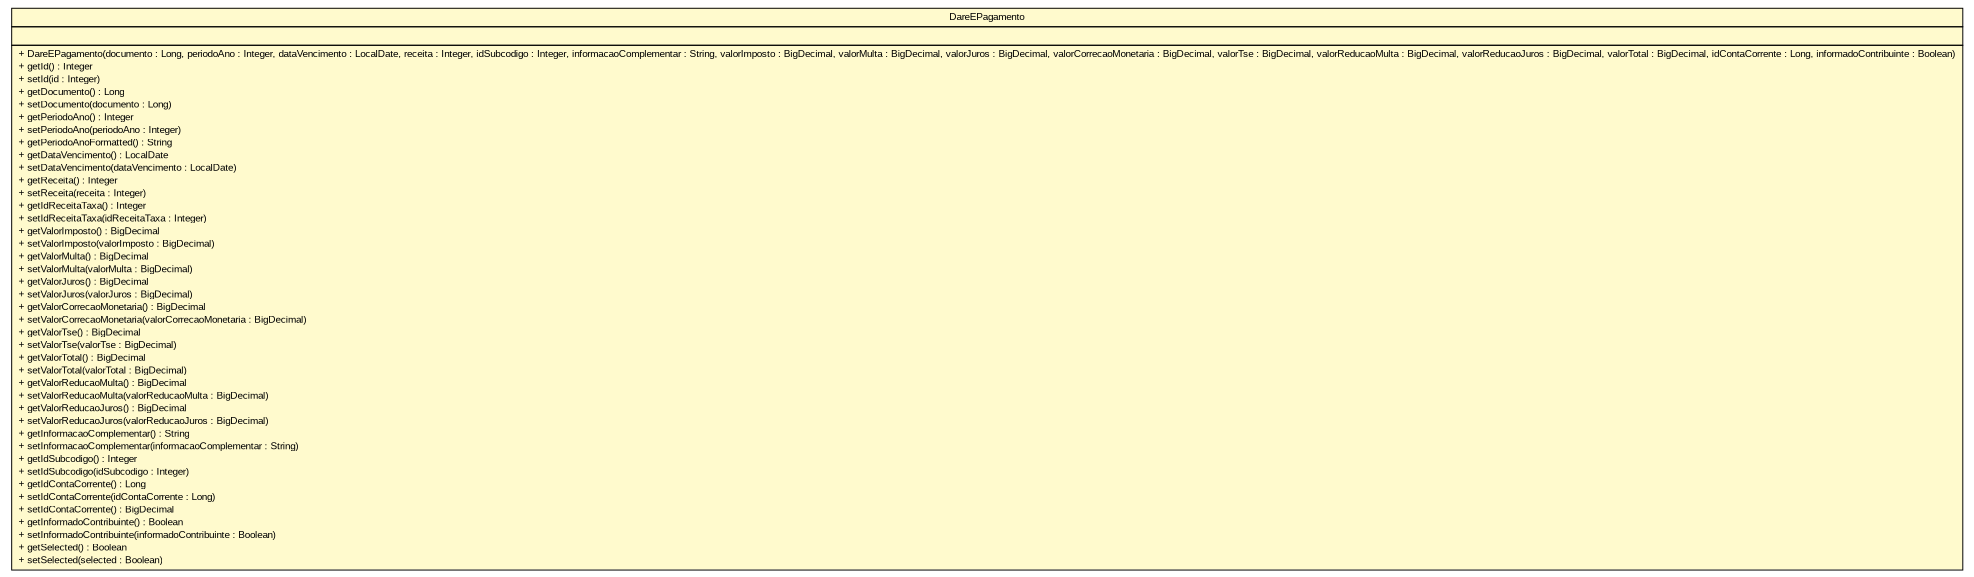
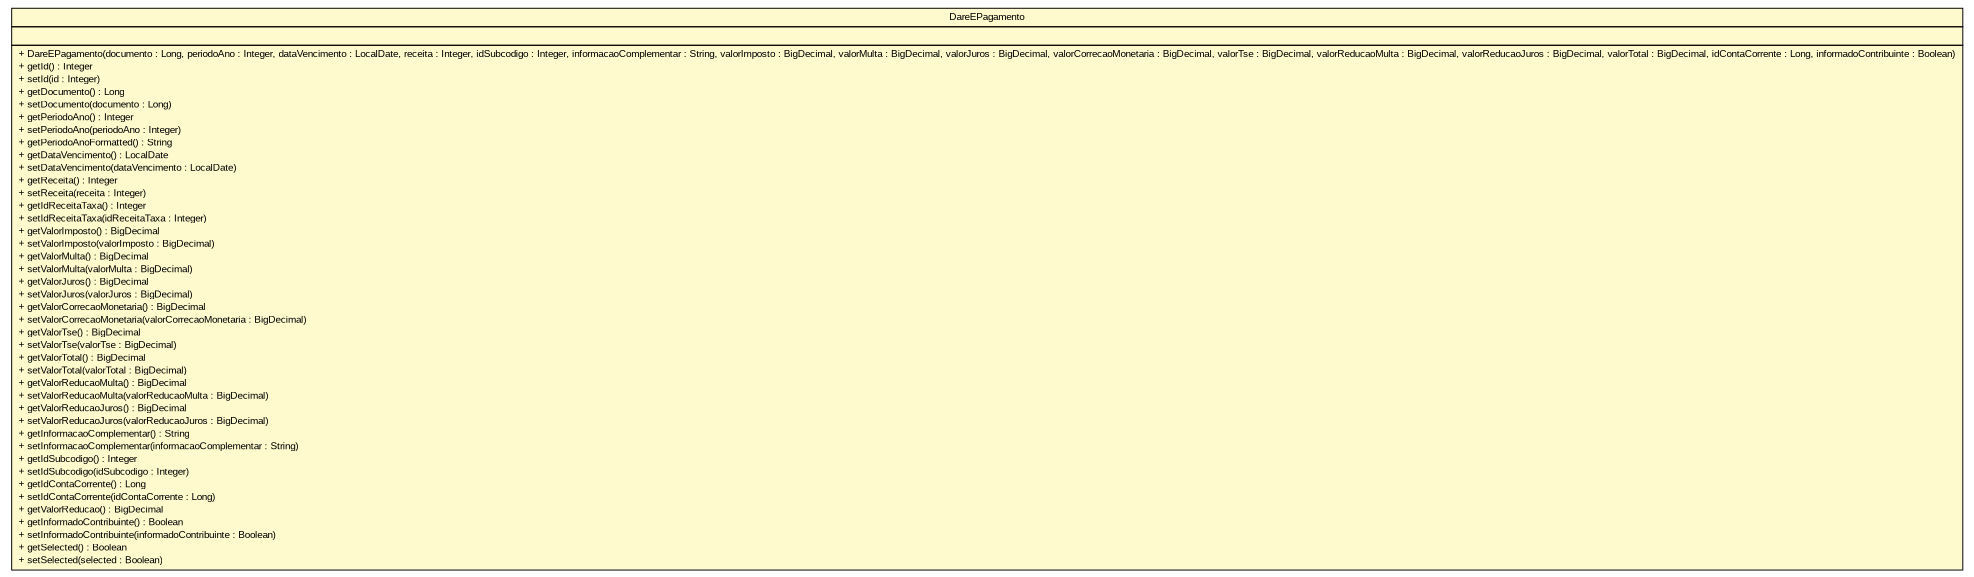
  digraph {
    nodesep=0.25
    ranksep=0.5
-   n1 [fontcolor=black fontname=arial fontsize=10.0 label=<<table title="br.gov.to.sefaz.arr.parametros.managedbean.viewbean.dare.DareEPagamento" border="0" cellborder="1" cellspacing="0" cellpadding="2" port="p" bgcolor="lemonChiffon" href="./DareEPagamento.html"> 		<tr><td><table border="0" cellspacing="0" cellpadding="1"> <tr><td align="center" balign="center"> DareEPagamento </td></tr> 		</table></td></tr> 		<tr><td><table border="0" cellspacing="0" cellpadding="1"> <tr><td align="left" balign="left">  </td></tr> 		</table></td></tr> 		<tr><td><table border="0" cellspacing="0" cellpadding="1"> <tr><td align="left" balign="left"> + DareEPagamento(documento : Long, periodoAno : Integer, dataVencimento : LocalDate, receita : Integer, idSubcodigo : Integer, informacaoComplementar : String, valorImposto : BigDecimal, valorMulta : BigDecimal, valorJuros : BigDecimal, valorCorrecaoMonetaria : BigDecimal, valorTse : BigDecimal, valorReducaoMulta : BigDecimal, valorReducaoJuros : BigDecimal, valorTotal : BigDecimal, idContaCorrente : Long, informadoContribuinte : Boolean) </td></tr> <tr><td align="left" balign="left"> + getId() : Integer </td></tr> <tr><td align="left" balign="left"> + setId(id : Integer) </td></tr> <tr><td align="left" balign="left"> + getDocumento() : Long </td></tr> <tr><td align="left" balign="left"> + setDocumento(documento : Long) </td></tr> <tr><td align="left" balign="left"> + getPeriodoAno() : Integer </td></tr> <tr><td align="left" balign="left"> + setPeriodoAno(periodoAno : Integer) </td></tr> <tr><td align="left" balign="left"> + getPeriodoAnoFormatted() : String </td></tr> <tr><td align="left" balign="left"> + getDataVencimento() : LocalDate </td></tr> <tr><td align="left" balign="left"> + setDataVencimento(dataVencimento : LocalDate) </td></tr> <tr><td align="left" balign="left"> + getReceita() : Integer </td></tr> <tr><td align="left" balign="left"> + setReceita(receita : Integer) </td></tr> <tr><td align="left" balign="left"> + getIdReceitaTaxa() : Integer </td></tr> <tr><td align="left" balign="left"> + setIdReceitaTaxa(idReceitaTaxa : Integer) </td></tr> <tr><td align="left" balign="left"> + getValorImposto() : BigDecimal </td></tr> <tr><td align="left" balign="left"> + setValorImposto(valorImposto : BigDecimal) </td></tr> <tr><td align="left" balign="left"> + getValorMulta() : BigDecimal </td></tr> <tr><td align="left" balign="left"> + setValorMulta(valorMulta : BigDecimal) </td></tr> <tr><td align="left" balign="left"> + getValorJuros() : BigDecimal </td></tr> <tr><td align="left" balign="left"> + setValorJuros(valorJuros : BigDecimal) </td></tr> <tr><td align="left" balign="left"> + getValorCorrecaoMonetaria() : BigDecimal </td></tr> <tr><td align="left" balign="left"> + setValorCorrecaoMonetaria(valorCorrecaoMonetaria : BigDecimal) </td></tr> <tr><td align="left" balign="left"> + getValorTse() : BigDecimal </td></tr> <tr><td align="left" balign="left"> + setValorTse(valorTse : BigDecimal) </td></tr> <tr><td align="left" balign="left"> + getValorTotal() : BigDecimal </td></tr> <tr><td align="left" balign="left"> + setValorTotal(valorTotal : BigDecimal) </td></tr> <tr><td align="left" balign="left"> + getValorReducaoMulta() : BigDecimal </td></tr> <tr><td align="left" balign="left"> + setValorReducaoMulta(valorReducaoMulta : BigDecimal) </td></tr> <tr><td align="left" balign="left"> + getValorReducaoJuros() : BigDecimal </td></tr> <tr><td align="left" balign="left"> + setValorReducaoJuros(valorReducaoJuros : BigDecimal) </td></tr> <tr><td align="left" balign="left"> + getInformacaoComplementar() : String </td></tr> <tr><td align="left" balign="left"> + setInformacaoComplementar(informacaoComplementar : String) </td></tr> <tr><td align="left" balign="left"> + getIdSubcodigo() : Integer </td></tr> <tr><td align="left" balign="left"> + setIdSubcodigo(idSubcodigo : Integer) </td></tr> <tr><td align="left" balign="left"> + getIdContaCorrente() : Long </td></tr> <tr><td align="left" balign="left"> + setIdContaCorrente(idContaCorrente : Long) </td></tr> <tr><td align="left" balign="left"> + setIdContaCorrente() : BigDecimal </td></tr> <tr><td align="left" balign="left"> + getInformadoContribuinte() : Boolean </td></tr> <tr><td align="left" balign="left"> + setInformadoContribuinte(informadoContribuinte : Boolean) </td></tr> <tr><td align="left" balign="left"> + getSelected() : Boolean </td></tr> <tr><td align="left" balign="left"> + setSelected(selected : Boolean) </td></tr> 		</table></td></tr> 		</table>> shape=plaintext]
+   n1 [fontcolor=black fontname=arial fontsize=10.0 label=<<table title="br.gov.to.sefaz.arr.parametros.managedbean.viewbean.dare.DareEPagamento" border="0" cellborder="1" cellspacing="0" cellpadding="2" port="p" bgcolor="lemonChiffon" href="./DareEPagamento.html"> 		<tr><td><table border="0" cellspacing="0" cellpadding="1"> <tr><td align="center" balign="center"> DareEPagamento </td></tr> 		</table></td></tr> 		<tr><td><table border="0" cellspacing="0" cellpadding="1"> <tr><td align="left" balign="left">  </td></tr> 		</table></td></tr> 		<tr><td><table border="0" cellspacing="0" cellpadding="1"> <tr><td align="left" balign="left"> + DareEPagamento(documento : Long, periodoAno : Integer, dataVencimento : LocalDate, receita : Integer, idSubcodigo : Integer, informacaoComplementar : String, valorImposto : BigDecimal, valorMulta : BigDecimal, valorJuros : BigDecimal, valorCorrecaoMonetaria : BigDecimal, valorTse : BigDecimal, valorReducaoMulta : BigDecimal, valorReducaoJuros : BigDecimal, valorTotal : BigDecimal, idContaCorrente : Long, informadoContribuinte : Boolean) </td></tr> <tr><td align="left" balign="left"> + getId() : Integer </td></tr> <tr><td align="left" balign="left"> + setId(id : Integer) </td></tr> <tr><td align="left" balign="left"> + getDocumento() : Long </td></tr> <tr><td align="left" balign="left"> + setDocumento(documento : Long) </td></tr> <tr><td align="left" balign="left"> + getPeriodoAno() : Integer </td></tr> <tr><td align="left" balign="left"> + setPeriodoAno(periodoAno : Integer) </td></tr> <tr><td align="left" balign="left"> + getPeriodoAnoFormatted() : String </td></tr> <tr><td align="left" balign="left"> + getDataVencimento() : LocalDate </td></tr> <tr><td align="left" balign="left"> + setDataVencimento(dataVencimento : LocalDate) </td></tr> <tr><td align="left" balign="left"> + getReceita() : Integer </td></tr> <tr><td align="left" balign="left"> + setReceita(receita : Integer) </td></tr> <tr><td align="left" balign="left"> + getIdReceitaTaxa() : Integer </td></tr> <tr><td align="left" balign="left"> + setIdReceitaTaxa(idReceitaTaxa : Integer) </td></tr> <tr><td align="left" balign="left"> + getValorImposto() : BigDecimal </td></tr> <tr><td align="left" balign="left"> + setValorImposto(valorImposto : BigDecimal) </td></tr> <tr><td align="left" balign="left"> + getValorMulta() : BigDecimal </td></tr> <tr><td align="left" balign="left"> + setValorMulta(valorMulta : BigDecimal) </td></tr> <tr><td align="left" balign="left"> + getValorJuros() : BigDecimal </td></tr> <tr><td align="left" balign="left"> + setValorJuros(valorJuros : BigDecimal) </td></tr> <tr><td align="left" balign="left"> + getValorCorrecaoMonetaria() : BigDecimal </td></tr> <tr><td align="left" balign="left"> + setValorCorrecaoMonetaria(valorCorrecaoMonetaria : BigDecimal) </td></tr> <tr><td align="left" balign="left"> + getValorTse() : BigDecimal </td></tr> <tr><td align="left" balign="left"> + setValorTse(valorTse : BigDecimal) </td></tr> <tr><td align="left" balign="left"> + getValorTotal() : BigDecimal </td></tr> <tr><td align="left" balign="left"> + setValorTotal(valorTotal : BigDecimal) </td></tr> <tr><td align="left" balign="left"> + getValorReducaoMulta() : BigDecimal </td></tr> <tr><td align="left" balign="left"> + setValorReducaoMulta(valorReducaoMulta : BigDecimal) </td></tr> <tr><td align="left" balign="left"> + getValorReducaoJuros() : BigDecimal </td></tr> <tr><td align="left" balign="left"> + setValorReducaoJuros(valorReducaoJuros : BigDecimal) </td></tr> <tr><td align="left" balign="left"> + getInformacaoComplementar() : String </td></tr> <tr><td align="left" balign="left"> + setInformacaoComplementar(informacaoComplementar : String) </td></tr> <tr><td align="left" balign="left"> + getIdSubcodigo() : Integer </td></tr> <tr><td align="left" balign="left"> + setIdSubcodigo(idSubcodigo : Integer) </td></tr> <tr><td align="left" balign="left"> + getIdContaCorrente() : Long </td></tr> <tr><td align="left" balign="left"> + setIdContaCorrente(idContaCorrente : Long) </td></tr> <tr><td align="left" balign="left"> + getValorReducao() : BigDecimal </td></tr> <tr><td align="left" balign="left"> + getInformadoContribuinte() : Boolean </td></tr> <tr><td align="left" balign="left"> + setInformadoContribuinte(informadoContribuinte : Boolean) </td></tr> <tr><td align="left" balign="left"> + getSelected() : Boolean </td></tr> <tr><td align="left" balign="left"> + setSelected(selected : Boolean) </td></tr> 		</table></td></tr> 		</table>> shape=plaintext]
  }
